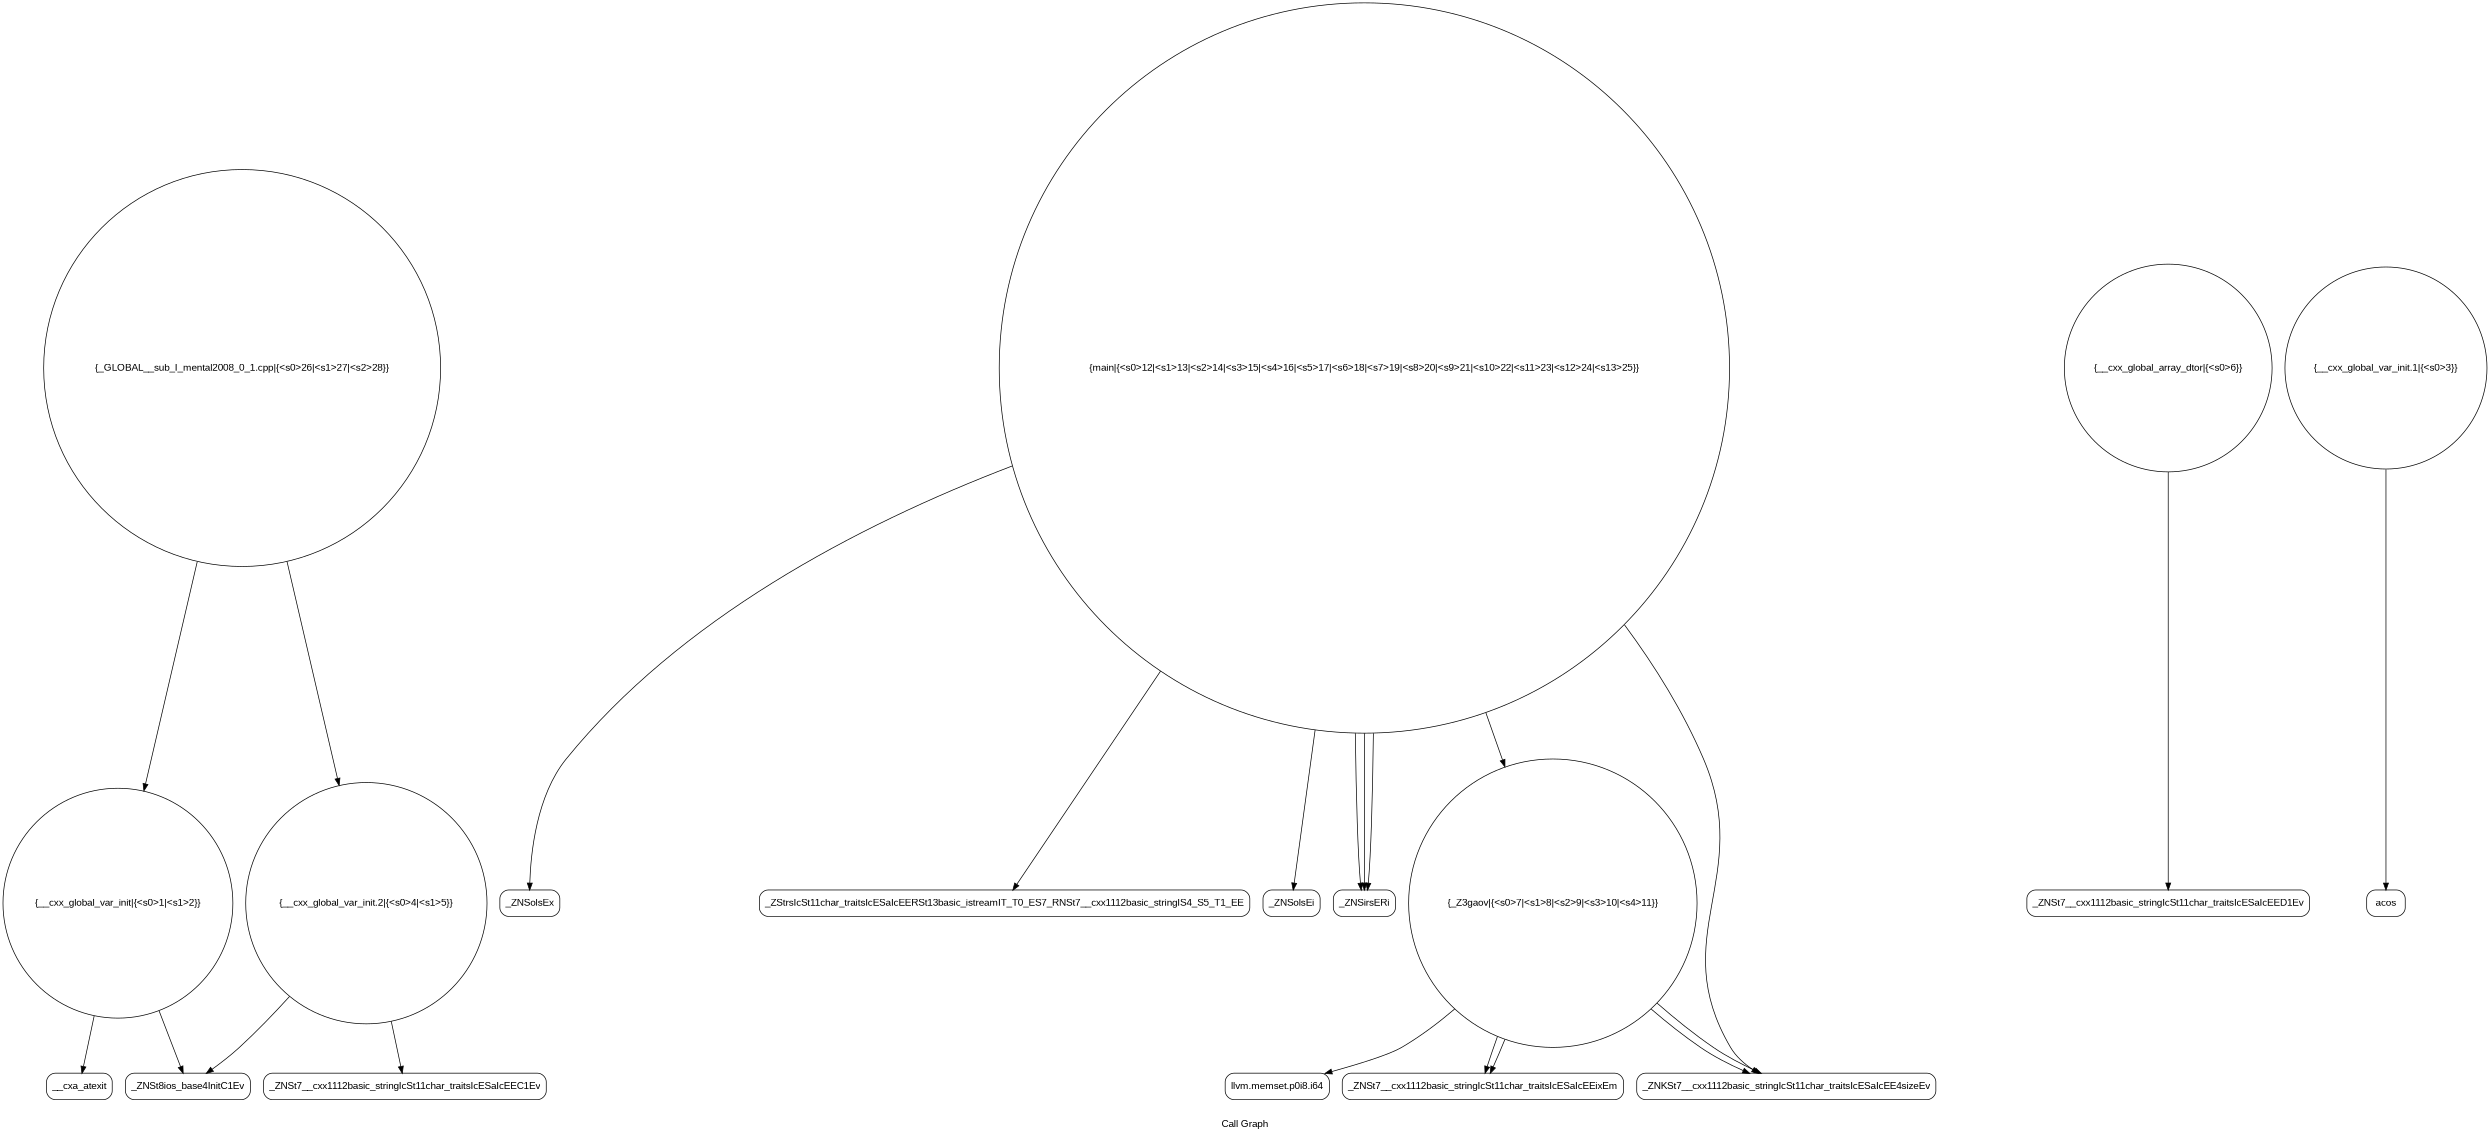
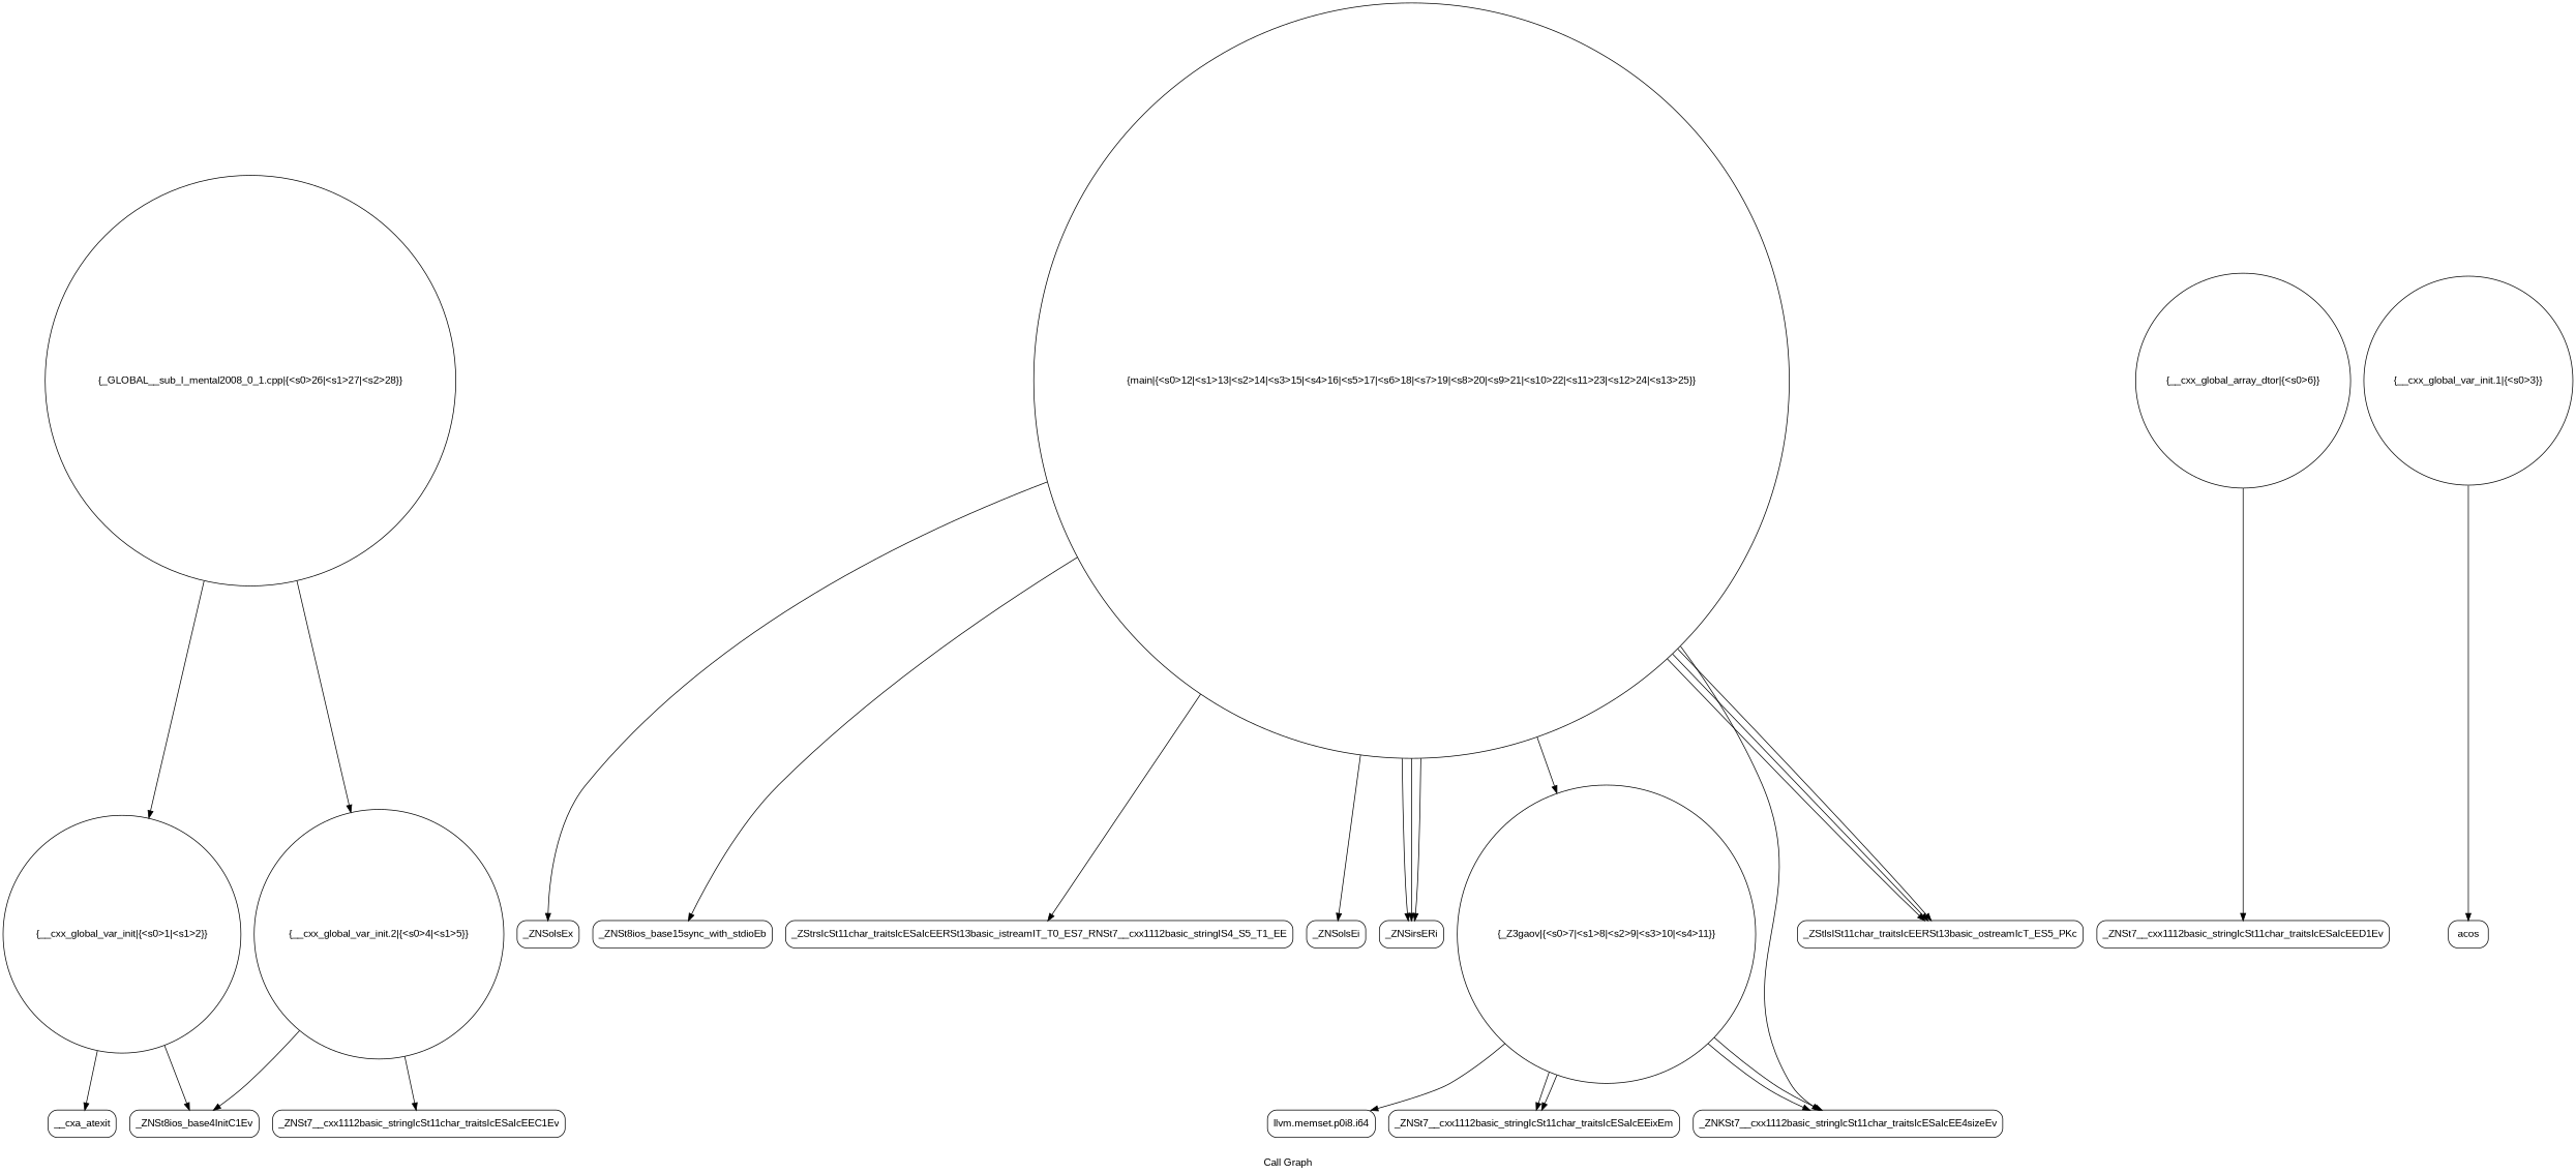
  digraph {
    fontname="Liberation Sans"
    label="Call Graph"
    node [fontname="Liberation Sans" shape=Mrecord]
    edge [color=black fontname="Liberation Sans" tailport=s0]
    n1 [label="{__cxx_global_var_init|{<s0>1|<s1>2}}" shape=circle]
    n2 [label="{_ZNSt8ios_base4InitC1Ev}"]
    n3 [label="{__cxa_atexit}"]
    n4 [label="{_ZNSt7__cxx1112basic_stringIcSt11char_traitsIcESaIcEEC1Ev}"]
    n5 [label="{_ZNSolsEx}"]
    n6 [label="{_ZNSt7__cxx1112basic_stringIcSt11char_traitsIcESaIcEED1Ev}"]
+   n7 [label="{_ZNSt8ios_base15sync_with_stdioEb}"]
    n8 [label="{__cxx_global_var_init.1|{<s0>3}}" shape=circle]
    n9 [label="{acos}"]
    n10 [label="{llvm.memset.p0i8.i64}"]
    n11 [label="{_ZStrsIcSt11char_traitsIcESaIcEERSt13basic_istreamIT_T0_ES7_RNSt7__cxx1112basic_stringIS4_S5_T1_EE}"]
    n12 [label="{__cxx_global_var_init.2|{<s0>4|<s1>5}}" shape=circle]
    n13 [label="{_ZNSt7__cxx1112basic_stringIcSt11char_traitsIcESaIcEEixEm}"]
    n14 [label="{_ZNSolsEi}"]
    n15 [label="{__cxx_global_array_dtor|{<s0>6}}" shape=circle]
    n16 [label="{main|{<s0>12|<s1>13|<s2>14|<s3>15|<s4>16|<s5>17|<s6>18|<s7>19|<s8>20|<s9>21|<s10>22|<s11>23|<s12>24|<s13>25}}" shape=circle]
    n17 [label="{_ZNSirsERi}"]
    n18 [label="{_Z3gaov|{<s0>7|<s1>8|<s2>9|<s3>10|<s4>11}}" shape=circle]
    n19 [label="{_ZNKSt7__cxx1112basic_stringIcSt11char_traitsIcESaIcEE4sizeEv}"]
+   n20 [label="{_ZStlsISt11char_traitsIcEERSt13basic_ostreamIcT_ES5_PKc}"]
    n21 [label="{_GLOBAL__sub_I_mental2008_0_1.cpp|{<s0>26|<s1>27|<s2>28}}" shape=circle]
    n1 -> n2
    n1 -> n3 [tailport=s1]
    n8 -> n9
    n12 -> n2 [tailport=s1]
    n12 -> n4
    n15 -> n6
    n16 -> n5 [tailport=s12]
+   n16 -> n7
    n16 -> n11 [tailport=s4]
    n16 -> n14 [tailport=s10]
    n16 -> n17 [tailport=s1]
    n16 -> n17 [tailport=s2]
    n16 -> n17 [tailport=s3]
    n16 -> n18 [tailport=s5]
    n16 -> n19 [tailport=s7]
+   n16 -> n20 [tailport=s9]
+   n16 -> n20 [tailport=s11]
+   n16 -> n20 [tailport=s13]
    n18 -> n10
    n18 -> n13 [tailport=s3]
    n18 -> n13 [tailport=s4]
    n18 -> n19 [tailport=s1]
    n18 -> n19 [tailport=s2]
    n21 -> n1
    n21 -> n12 [tailport=s2]
  }
